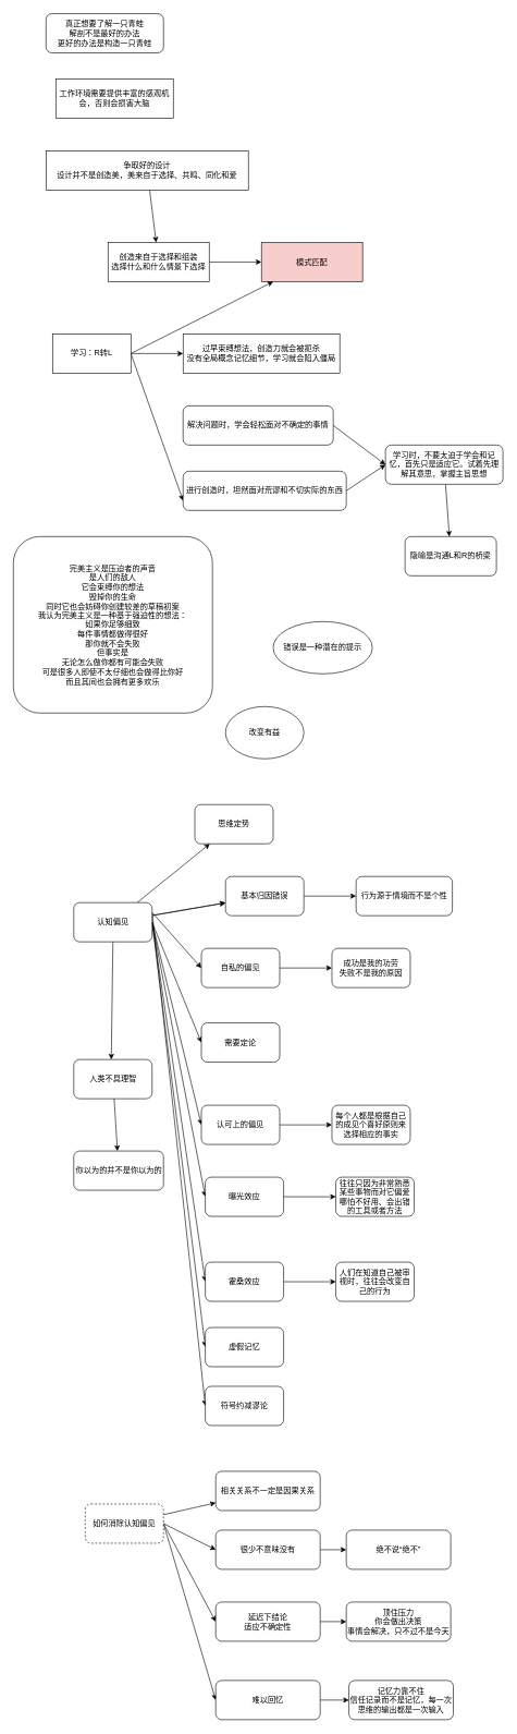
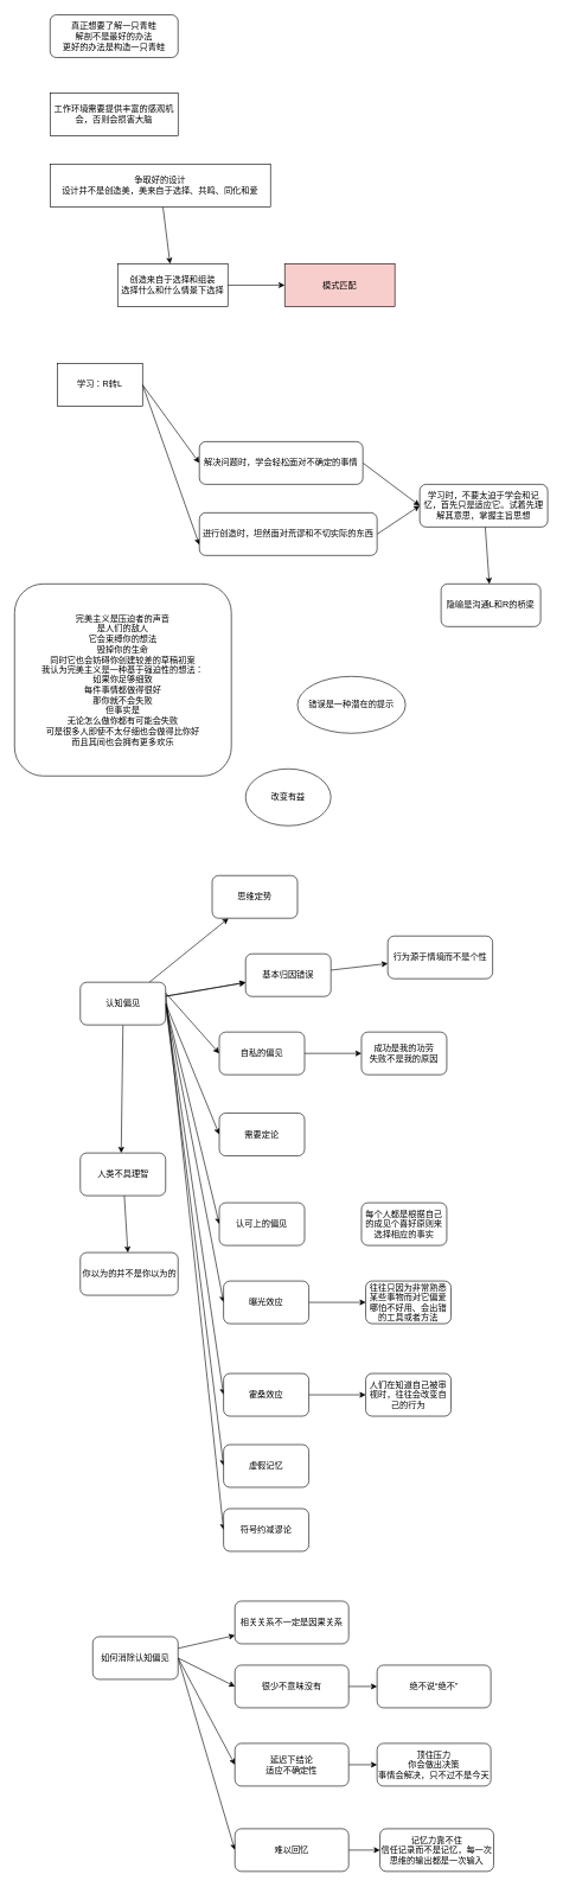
  <mxCell id="0" />
  <mxCell id="1" parent="0" />
  <mxCell id="2" value="真正想要了解一只青蛙&lt;br&gt;解剖不是最好的办法&lt;br&gt;更好的办法是构造一只青蛙" style="rounded=1;whiteSpace=wrap;html=1;" vertex="1" parent="1"><mxGeometry x="70" y="20" width="180" height="60" as="geometry" /></mxCell>
- <mxCell id="3" value="工作环境需要提供丰富的感观机会，否则会损害大脑" style="whiteSpace=wrap;html=1;" vertex="1" parent="1"><mxGeometry x="85" y="120" width="180" height="60" as="geometry" /></mxCell>
+ <mxCell id="3" value="工作环境需要提供丰富的感观机会，否则会损害大脑" style="whiteSpace=wrap;html=1;" vertex="1" parent="1"><mxGeometry x="70" y="130" width="180" height="60" as="geometry" /></mxCell>
  <mxCell id="4" value="" style="edgeStyle=none;html=1;" edge="1" parent="1" source="5" target="7"><mxGeometry relative="1" as="geometry" /></mxCell>
  <mxCell id="5" value="争取好的设计&lt;br&gt;设计并不是创造美，美来自于选择、共鸣、同化和爱" style="whiteSpace=wrap;html=1;" vertex="1" parent="1"><mxGeometry x="70" y="230" width="310" height="60" as="geometry" /></mxCell>
  <mxCell id="6" value="" style="edgeStyle=none;html=1;" edge="1" parent="1" source="7" target="8"><mxGeometry relative="1" as="geometry" /></mxCell>
  <mxCell id="7" value="创造来自于选择和组装&lt;br&gt;选择什么和什么情景下选择" style="whiteSpace=wrap;html=1;" vertex="1" parent="1"><mxGeometry x="165" y="370" width="155" height="60" as="geometry" /></mxCell>
  <mxCell id="8" value="模式匹配" style="whiteSpace=wrap;html=1;fillColor=#f8cecc;" vertex="1" parent="1"><mxGeometry x="400" y="370" width="155" height="60" as="geometry" /></mxCell>
- <mxCell id="9" value="" style="edgeStyle=none;html=1;" edge="1" parent="1" source="12" target="13"><mxGeometry relative="1" as="geometry" /></mxCell>
- <mxCell id="10" style="edgeStyle=none;html=1;exitX=1;exitY=0.5;exitDx=0;exitDy=0;" edge="1" parent="1" source="12" target="8"><mxGeometry relative="1" as="geometry" /></mxCell>
+ <mxCell id="10" style="edgeStyle=none;html=1;exitX=1;exitY=0.5;exitDx=0;exitDy=0;entryX=0;entryY=0.5;entryDx=0;entryDy=0;" edge="1" parent="1" source="12" target="15"><mxGeometry relative="1" as="geometry" /></mxCell>
  <mxCell id="11" style="edgeStyle=none;html=1;exitX=1;exitY=0.5;exitDx=0;exitDy=0;entryX=0;entryY=0.75;entryDx=0;entryDy=0;" edge="1" parent="1" source="12" target="17"><mxGeometry relative="1" as="geometry" /></mxCell>
  <mxCell id="12" value="学习：R转L" style="whiteSpace=wrap;html=1;" vertex="1" parent="1"><mxGeometry x="80" y="510" width="120" height="60" as="geometry" /></mxCell>
- <mxCell id="13" value="过早束缚想法，创造力就会被扼杀&lt;br&gt;没有全局概念记忆细节，学习就会陷入僵局" style="whiteSpace=wrap;html=1;" vertex="1" parent="1"><mxGeometry x="280" y="510" width="240" height="60" as="geometry" /></mxCell>
  <mxCell id="14" style="edgeStyle=none;html=1;exitX=1;exitY=0.5;exitDx=0;exitDy=0;" edge="1" parent="1" source="15"><mxGeometry relative="1" as="geometry"><mxPoint x="590" y="710" as="targetPoint" /></mxGeometry></mxCell>
  <mxCell id="15" value="解决问题时，学会轻松面对不确定的事情" style="rounded=1;whiteSpace=wrap;html=1;" vertex="1" parent="1"><mxGeometry x="280" y="620" width="230" height="60" as="geometry" /></mxCell>
  <mxCell id="16" style="edgeStyle=none;html=1;exitX=1;exitY=0.5;exitDx=0;exitDy=0;" edge="1" parent="1" source="17"><mxGeometry relative="1" as="geometry"><mxPoint x="590" y="710" as="targetPoint" /></mxGeometry></mxCell>
  <mxCell id="17" value="进行创造时，坦然面对荒谬和不切实际的东西" style="rounded=1;whiteSpace=wrap;html=1;" vertex="1" parent="1"><mxGeometry x="280" y="720" width="250" height="60" as="geometry" /></mxCell>
  <mxCell id="18" value="" style="edgeStyle=none;html=1;" edge="1" parent="1" source="19" target="21"><mxGeometry relative="1" as="geometry" /></mxCell>
  <mxCell id="19" value="学习时，不要太迫于学会和记忆，首先只是适应它。试着先理解其意思，掌握主旨思想" style="rounded=1;whiteSpace=wrap;html=1;" vertex="1" parent="1"><mxGeometry x="590" y="680" width="180" height="60" as="geometry" /></mxCell>
  <mxCell id="20" value="完美主义是压迫者的声音&lt;br&gt;是人们的敌人&lt;br&gt;它会束缚你的想法&lt;br&gt;毁掉你的生命&lt;br&gt;同时它也会妨碍你创建较差的草稿初案&lt;br&gt;我认为完美主义是一种基于强迫性的想法：&lt;br&gt;如果你足够细致&lt;br&gt;每件事情都做得很好&lt;br&gt;那你就不会失败&lt;br&gt;但事实是&lt;br&gt;无论怎么做你都有可能会失败&lt;br&gt;可是很多人即使不太仔细也会做得比你好&lt;br&gt;而且其间也会拥有更多欢乐" style="rounded=1;whiteSpace=wrap;html=1;" vertex="1" parent="1"><mxGeometry x="20" y="820" width="305" height="270" as="geometry" /></mxCell>
  <mxCell id="21" value="隐喻是沟通L和R的桥梁" style="whiteSpace=wrap;html=1;rounded=1;" vertex="1" parent="1"><mxGeometry x="620" y="820" width="140" height="60" as="geometry" /></mxCell>
  <mxCell id="22" value="错误是一种潜在的提示" style="ellipse;whiteSpace=wrap;html=1;" vertex="1" parent="1"><mxGeometry x="418" y="950" width="152" height="80" as="geometry" /></mxCell>
  <mxCell id="23" value="改变有益" style="ellipse;whiteSpace=wrap;html=1;" vertex="1" parent="1"><mxGeometry x="345" y="1080" width="120" height="80" as="geometry" /></mxCell>
  <mxCell id="24" value="" style="edgeStyle=none;html=1;" edge="1" parent="1" source="35" target="36"><mxGeometry relative="1" as="geometry" /></mxCell>
  <mxCell id="25" value="" style="edgeStyle=none;html=1;" edge="1" parent="1" source="35" target="38"><mxGeometry relative="1" as="geometry" /></mxCell>
  <mxCell id="26" value="" style="edgeStyle=none;html=1;" edge="1" parent="1" source="35" target="38"><mxGeometry relative="1" as="geometry" /></mxCell>
  <mxCell id="27" style="edgeStyle=none;html=1;exitX=1;exitY=0.25;exitDx=0;exitDy=0;entryX=0;entryY=0.5;entryDx=0;entryDy=0;" edge="1" parent="1" source="35" target="41"><mxGeometry relative="1" as="geometry" /></mxCell>
  <mxCell id="28" style="edgeStyle=none;html=1;exitX=1;exitY=0.5;exitDx=0;exitDy=0;entryX=0;entryY=0.5;entryDx=0;entryDy=0;" edge="1" parent="1" source="35" target="43"><mxGeometry relative="1" as="geometry" /></mxCell>
  <mxCell id="29" style="edgeStyle=none;html=1;exitX=1;exitY=0.5;exitDx=0;exitDy=0;entryX=0;entryY=0.5;entryDx=0;entryDy=0;" edge="1" parent="1" source="35" target="45"><mxGeometry relative="1" as="geometry" /></mxCell>
  <mxCell id="30" style="edgeStyle=none;html=1;exitX=1;exitY=0.5;exitDx=0;exitDy=0;entryX=0;entryY=0.5;entryDx=0;entryDy=0;" edge="1" parent="1" source="35" target="48"><mxGeometry relative="1" as="geometry" /></mxCell>
  <mxCell id="31" style="edgeStyle=none;html=1;exitX=1;exitY=0.5;exitDx=0;exitDy=0;entryX=0;entryY=0.5;entryDx=0;entryDy=0;" edge="1" parent="1" source="35" target="51"><mxGeometry relative="1" as="geometry" /></mxCell>
  <mxCell id="32" style="edgeStyle=none;html=1;exitX=0.5;exitY=1;exitDx=0;exitDy=0;" edge="1" parent="1" source="35"><mxGeometry relative="1" as="geometry"><mxPoint x="170" y="1620" as="targetPoint" /></mxGeometry></mxCell>
  <mxCell id="33" style="edgeStyle=none;html=1;exitX=1;exitY=0.5;exitDx=0;exitDy=0;entryX=0;entryY=0.5;entryDx=0;entryDy=0;" edge="1" parent="1" source="35" target="53"><mxGeometry relative="1" as="geometry"><mxPoint x="260" y="1880" as="targetPoint" /></mxGeometry></mxCell>
  <mxCell id="34" style="edgeStyle=none;html=1;exitX=1;exitY=0.25;exitDx=0;exitDy=0;entryX=0;entryY=0.5;entryDx=0;entryDy=0;" edge="1" parent="1" source="35" target="54"><mxGeometry relative="1" as="geometry"><mxPoint x="250" y="1680" as="targetPoint" /></mxGeometry></mxCell>
  <mxCell id="35" value="认知偏见" style="rounded=1;whiteSpace=wrap;html=1;" vertex="1" parent="1"><mxGeometry x="112.5" y="1380" width="120" height="60" as="geometry" /></mxCell>
  <mxCell id="36" value="思维定势" style="whiteSpace=wrap;html=1;rounded=1;" vertex="1" parent="1"><mxGeometry x="298" y="1230" width="120" height="60" as="geometry" /></mxCell>
  <mxCell id="37" value="" style="edgeStyle=none;html=1;" edge="1" parent="1" source="38" target="39"><mxGeometry relative="1" as="geometry" /></mxCell>
  <mxCell id="38" value="基本归因错误" style="rounded=1;whiteSpace=wrap;html=1;" vertex="1" parent="1"><mxGeometry x="345" y="1340" width="120" height="60" as="geometry" /></mxCell>
- <mxCell id="39" value="行为源于情境而不是个性" style="whiteSpace=wrap;html=1;rounded=1;" vertex="1" parent="1"><mxGeometry x="545" y="1340" width="147.5" height="60" as="geometry" /></mxCell>
+ <mxCell id="39" value="行为源于情境而不是个性" style="whiteSpace=wrap;html=1;rounded=1;" vertex="1" parent="1"><mxGeometry x="545" y="1315" width="147.5" height="60" as="geometry" /></mxCell>
  <mxCell id="40" value="" style="edgeStyle=none;html=1;" edge="1" parent="1" source="41" target="42"><mxGeometry relative="1" as="geometry" /></mxCell>
  <mxCell id="41" value="自私的偏见" style="whiteSpace=wrap;html=1;rounded=1;" vertex="1" parent="1"><mxGeometry x="308" y="1450" width="120" height="60" as="geometry" /></mxCell>
  <mxCell id="42" value="成功是我的功劳&lt;br&gt;失败不是我的原因" style="whiteSpace=wrap;html=1;rounded=1;" vertex="1" parent="1"><mxGeometry x="508" y="1450" width="120" height="60" as="geometry" /></mxCell>
  <mxCell id="43" value="需要定论" style="whiteSpace=wrap;html=1;rounded=1;" vertex="1" parent="1"><mxGeometry x="308" y="1564" width="120" height="60" as="geometry" /></mxCell>
- <mxCell id="44" value="" style="edgeStyle=none;html=1;" edge="1" parent="1" source="45" target="46"><mxGeometry relative="1" as="geometry" /></mxCell>
  <mxCell id="45" value="认可上的偏见" style="whiteSpace=wrap;html=1;rounded=1;" vertex="1" parent="1"><mxGeometry x="308" y="1690" width="120" height="60" as="geometry" /></mxCell>
  <mxCell id="46" value="每个人都是根据自己的成见个喜好原则来选择相应的事实" style="whiteSpace=wrap;html=1;rounded=1;" vertex="1" parent="1"><mxGeometry x="508" y="1690" width="120" height="60" as="geometry" /></mxCell>
  <mxCell id="47" value="" style="edgeStyle=none;html=1;" edge="1" parent="1" source="48" target="49"><mxGeometry relative="1" as="geometry" /></mxCell>
  <mxCell id="48" value="曝光效应" style="whiteSpace=wrap;html=1;rounded=1;" vertex="1" parent="1"><mxGeometry x="314" y="1800" width="120" height="60" as="geometry" /></mxCell>
  <mxCell id="49" value="往往只因为非常熟悉某些事物而对它偏爱&lt;br&gt;哪怕不好用、会出错的工具或者方法" style="whiteSpace=wrap;html=1;rounded=1;" vertex="1" parent="1"><mxGeometry x="514" y="1800" width="120" height="60" as="geometry" /></mxCell>
  <mxCell id="50" value="" style="edgeStyle=none;html=1;" edge="1" parent="1" source="51" target="52"><mxGeometry relative="1" as="geometry" /></mxCell>
  <mxCell id="51" value="霍桑效应" style="whiteSpace=wrap;html=1;rounded=1;" vertex="1" parent="1"><mxGeometry x="314" y="1930" width="120" height="60" as="geometry" /></mxCell>
  <mxCell id="52" value="人们在知道自己被审视时，往往会改变自己的行为" style="whiteSpace=wrap;html=1;rounded=1;" vertex="1" parent="1"><mxGeometry x="514" y="1930" width="120" height="60" as="geometry" /></mxCell>
  <mxCell id="53" value="虚假记忆" style="whiteSpace=wrap;html=1;rounded=1;" vertex="1" parent="1"><mxGeometry x="314" y="2030" width="120" height="60" as="geometry" /></mxCell>
  <mxCell id="54" value="符号约减谬论" style="whiteSpace=wrap;html=1;rounded=1;" vertex="1" parent="1"><mxGeometry x="314" y="2120" width="120" height="60" as="geometry" /></mxCell>
  <mxCell id="55" value="" style="edgeStyle=none;html=1;" edge="1" parent="1" source="56" target="57"><mxGeometry relative="1" as="geometry" /></mxCell>
  <mxCell id="56" value="人类不具理智" style="rounded=1;whiteSpace=wrap;html=1;" vertex="1" parent="1"><mxGeometry x="112.5" y="1620" width="120" height="60" as="geometry" /></mxCell>
  <mxCell id="57" value="你以为的并不是你以为的" style="rounded=1;whiteSpace=wrap;html=1;" vertex="1" parent="1"><mxGeometry x="112.5" y="1760" width="137.5" height="60" as="geometry" /></mxCell>
  <mxCell id="58" value="" style="edgeStyle=none;html=1;" edge="1" parent="1" source="62" target="63"><mxGeometry relative="1" as="geometry" /></mxCell>
  <mxCell id="59" style="edgeStyle=none;html=1;exitX=1;exitY=0.5;exitDx=0;exitDy=0;entryX=0;entryY=0.5;entryDx=0;entryDy=0;" edge="1" parent="1" source="62" target="65"><mxGeometry relative="1" as="geometry" /></mxCell>
  <mxCell id="60" style="edgeStyle=none;html=1;exitX=1;exitY=0.5;exitDx=0;exitDy=0;entryX=0;entryY=0.5;entryDx=0;entryDy=0;" edge="1" parent="1" source="62" target="68"><mxGeometry relative="1" as="geometry" /></mxCell>
  <mxCell id="61" style="edgeStyle=none;html=1;exitX=1;exitY=0.5;exitDx=0;exitDy=0;entryX=0;entryY=0.5;entryDx=0;entryDy=0;" edge="1" parent="1" source="62" target="71"><mxGeometry relative="1" as="geometry" /></mxCell>
- <mxCell id="62" value="如何消除认知偏见" style="rounded=1;whiteSpace=wrap;html=1;dashed=1;" vertex="1" parent="1"><mxGeometry x="130" y="2300" width="120" height="60" as="geometry" /></mxCell>
+ <mxCell id="62" value="如何消除认知偏见" style="rounded=1;whiteSpace=wrap;html=1;" vertex="1" parent="1"><mxGeometry x="130" y="2300" width="120" height="60" as="geometry" /></mxCell>
  <mxCell id="63" value="相关关系不一定是因果关系" style="rounded=1;whiteSpace=wrap;html=1;" vertex="1" parent="1"><mxGeometry x="330" y="2250" width="160" height="60" as="geometry" /></mxCell>
  <mxCell id="64" style="edgeStyle=none;html=1;exitX=1;exitY=0.5;exitDx=0;exitDy=0;entryX=0;entryY=0.5;entryDx=0;entryDy=0;" edge="1" parent="1" source="65" target="66"><mxGeometry relative="1" as="geometry" /></mxCell>
  <mxCell id="65" value="很少不意味没有" style="rounded=1;whiteSpace=wrap;html=1;" vertex="1" parent="1"><mxGeometry x="330" y="2340" width="160" height="60" as="geometry" /></mxCell>
  <mxCell id="66" value="绝不说“绝不”" style="rounded=1;whiteSpace=wrap;html=1;" vertex="1" parent="1"><mxGeometry x="530" y="2340" width="160" height="60" as="geometry" /></mxCell>
  <mxCell id="67" style="edgeStyle=none;html=1;exitX=1;exitY=0.5;exitDx=0;exitDy=0;entryX=0;entryY=0.5;entryDx=0;entryDy=0;" edge="1" parent="1" source="68" target="69"><mxGeometry relative="1" as="geometry" /></mxCell>
  <mxCell id="68" value="延迟下结论&lt;br&gt;适应不确定性" style="rounded=1;whiteSpace=wrap;html=1;" vertex="1" parent="1"><mxGeometry x="330" y="2450" width="160" height="60" as="geometry" /></mxCell>
  <mxCell id="69" value="顶住压力&lt;br&gt;你会做出决策&lt;br&gt;事情会解决，只不过不是今天" style="rounded=1;whiteSpace=wrap;html=1;" vertex="1" parent="1"><mxGeometry x="530" y="2450" width="160" height="60" as="geometry" /></mxCell>
  <mxCell id="70" style="edgeStyle=none;html=1;exitX=1;exitY=0.5;exitDx=0;exitDy=0;entryX=0;entryY=0.5;entryDx=0;entryDy=0;" edge="1" parent="1" source="71" target="72"><mxGeometry relative="1" as="geometry" /></mxCell>
  <mxCell id="71" value="难以回忆" style="rounded=1;whiteSpace=wrap;html=1;" vertex="1" parent="1"><mxGeometry x="330" y="2570" width="160" height="60" as="geometry" /></mxCell>
  <mxCell id="72" value="记忆力靠不住&lt;br&gt;信任记录而不是记忆，每一次思维的输出都是一次输入" style="rounded=1;whiteSpace=wrap;html=1;" vertex="1" parent="1"><mxGeometry x="534" y="2570" width="160" height="60" as="geometry" /></mxCell>
